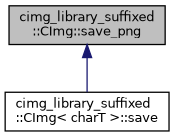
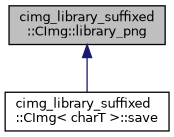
  digraph {
    rankdir=TB
    node [color=black fontname=Helvetica fontsize=10 shape=record style=filled]
-   n1 [fillcolor=grey75 fontcolor=black height=0.2 label="cimg_library_suffixed\l::CImg::save_png" width=0.4]
+   n1 [fillcolor=grey75 fontcolor=black height=0.2 label="cimg_library_suffixed\l::CImg::library_png" width=0.4]
    n2 [fillcolor=white height=0.2 label="cimg_library_suffixed\l::CImg\< charT \>::save" width=0.4]
    n1 -> n2 [color=midnightblue dir=back fontname=Helvetica fontsize=10 labelfontname=Helvetica labelfontsize=10 style=solid]
  }
